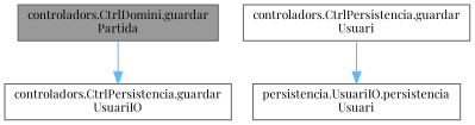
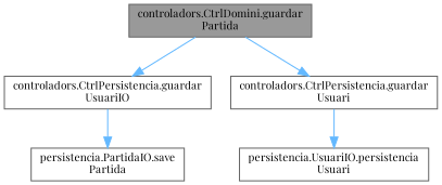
  digraph {
    fontname="Playfair Display"
    rankdir=TB
    node [color=grey40 fillcolor=white fontname="Playfair Display" fontsize=10 shape=box style=filled]
    edge [color=steelblue1 fontname="Playfair Display" fontsize=10 labelfontname=Helvetica labelfontsize=10 style=solid]
    n1 [color=gray40 fillcolor=grey60 fontcolor=black height=0.2 label="controladors.CtrlDomini.guardar\lPartida" width=0.4]
    n2 [height=0.2 label="controladors.CtrlPersistencia.guardar\lUsuariIO" width=0.4]
    n3 [height=0.2 label="controladors.CtrlPersistencia.guardar\lUsuari" width=0.4]
+   n4 [height=0.2 label="persistencia.PartidaIO.save\lPartida" width=0.4]
    n5 [height=0.2 label="persistencia.UsuariIO.persistencia\lUsuari" width=0.4]
    n1 -> n2
+   n1 -> n3
+   n2 -> n4
    n3 -> n5
  }
